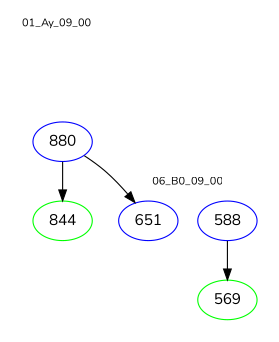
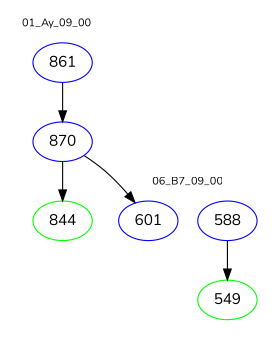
  digraph {
    fontname=Nunito
    node [color=blue fontname=Nunito]
    edge [color=black fontname=Nunito]
+   n1 [label=861]
    n2 [color=green label=844]
-   n3 [label=880]
+   n3 [label=870]
    n4 [label=588]
-   n5 [color=green label=569]
-   n6 [label=651]
+   n5 [color=green label=549]
+   n6 [label=601]
    subgraph cluster_1 {
      color=white
      fontsize=10
      label="01_Ay_09_00"
+     n1
      n2
      n3
    }
    subgraph cluster_2 {
      color=white
      fontsize=10
-     label="06_B0_09_00"
+     label="06_B7_09_00"
      n4
      n5
      n6
    }
+   n1 -> n3
    n3 -> n2
    n3 -> n6
    n4 -> n5
  }
